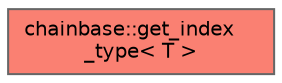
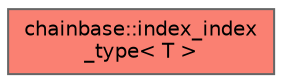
  digraph {
    rankdir=LR
    fontname="DejaVu Sans"
-   n1 [color=gray40 fillcolor=salmon fontname="DejaVu Sans" fontsize=10 height=0.2 label="chainbase::get_index\l_type\< T \>" shape=record style=filled width=0.4]
+   n1 [color=gray40 fillcolor=salmon fontname="DejaVu Sans" fontsize=10 height=0.2 label="chainbase::index_index\l_type\< T \>" shape=record style=filled width=0.4]
  }
